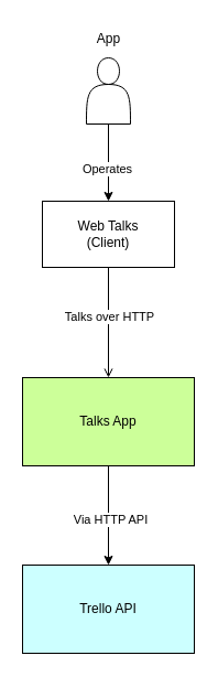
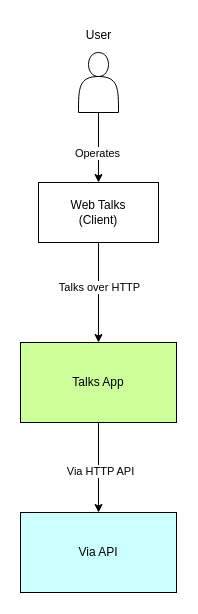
  <mxCell id="0" />
  <mxCell id="1" parent="0" />
  <mxCell id="2" value="" style="shape=actor;whiteSpace=wrap;html=1;" vertex="1" parent="1"><mxGeometry x="78" y="52" width="40" height="60" as="geometry" /></mxCell>
  <mxCell id="3" value="Web Talks&lt;div&gt;(Client)&lt;/div&gt;" style="rounded=0;whiteSpace=wrap;html=1;" vertex="1" parent="1"><mxGeometry x="38" y="182" width="120" height="60" as="geometry" /></mxCell>
  <mxCell id="4" value="Talks App" style="rounded=0;whiteSpace=wrap;html=1;fillColor=#CCFF99;" vertex="1" parent="1"><mxGeometry x="20" y="342" width="156" height="80" as="geometry" /></mxCell>
- <mxCell id="5" value="" style="endArrow=open;html=1;rounded=0;exitX=0.5;exitY=1;exitDx=0;exitDy=0;entryX=0.5;entryY=0;entryDx=0;entryDy=0;" edge="1" parent="1" source="3" target="4"><mxGeometry width="50" height="50" relative="1" as="geometry"><mxPoint x="94" y="302" as="sourcePoint" /><mxPoint x="144" y="252" as="targetPoint" /></mxGeometry></mxCell>
+ <mxCell id="5" value="" style="endArrow=classic;html=1;rounded=0;exitX=0.5;exitY=1;exitDx=0;exitDy=0;entryX=0.5;entryY=0;entryDx=0;entryDy=0;" edge="1" parent="1" source="3" target="4"><mxGeometry width="50" height="50" relative="1" as="geometry"><mxPoint x="94" y="302" as="sourcePoint" /><mxPoint x="144" y="252" as="targetPoint" /></mxGeometry></mxCell>
  <mxCell id="6" value="Talks over HTTP" style="edgeLabel;html=1;align=center;verticalAlign=middle;resizable=0;points=[];" vertex="1" connectable="0" parent="5"><mxGeometry x="-0.127" relative="1" as="geometry"><mxPoint as="offset" /></mxGeometry></mxCell>
  <mxCell id="7" value="" style="endArrow=classic;html=1;rounded=0;exitX=0.5;exitY=1;exitDx=0;exitDy=0;entryX=0.5;entryY=0;entryDx=0;entryDy=0;" edge="1" parent="1" source="2" target="3"><mxGeometry width="50" height="50" relative="1" as="geometry"><mxPoint x="54" y="232" as="sourcePoint" /><mxPoint x="104" y="182" as="targetPoint" /></mxGeometry></mxCell>
  <mxCell id="8" value="Operates" style="edgeLabel;html=1;align=center;verticalAlign=middle;resizable=0;points=[];" vertex="1" connectable="0" parent="7"><mxGeometry x="0.133" y="-2" relative="1" as="geometry"><mxPoint as="offset" /></mxGeometry></mxCell>
- <mxCell id="9" value="App" style="text;html=1;align=center;verticalAlign=middle;resizable=0;points=[];autosize=1;strokeColor=none;fillColor=none;" vertex="1" parent="1"><mxGeometry x="73" y="20" width="50" height="30" as="geometry" /></mxCell>
- <mxCell id="10" value="Trello API" style="rounded=0;whiteSpace=wrap;html=1;fillColor=#CCFFFF;" vertex="1" parent="1"><mxGeometry x="20" y="512" width="156" height="80" as="geometry" /></mxCell>
+ <mxCell id="9" value="User" style="text;html=1;align=center;verticalAlign=middle;resizable=0;points=[];autosize=1;strokeColor=none;fillColor=none;" vertex="1" parent="1"><mxGeometry x="73" y="20" width="50" height="30" as="geometry" /></mxCell>
+ <mxCell id="10" value="Via API" style="rounded=0;whiteSpace=wrap;html=1;fillColor=#CCFFFF;" vertex="1" parent="1"><mxGeometry x="20" y="512" width="156" height="80" as="geometry" /></mxCell>
  <mxCell id="11" value="" style="endArrow=classic;html=1;rounded=0;exitX=0.5;exitY=1;exitDx=0;exitDy=0;" edge="1" parent="1" source="4" target="10"><mxGeometry width="50" height="50" relative="1" as="geometry"><mxPoint x="54" y="532" as="sourcePoint" /><mxPoint x="104" y="482" as="targetPoint" /></mxGeometry></mxCell>
  <mxCell id="12" value="Via HTTP API" style="edgeLabel;html=1;align=center;verticalAlign=middle;resizable=0;points=[];" vertex="1" connectable="0" parent="11"><mxGeometry x="0.067" y="1" relative="1" as="geometry"><mxPoint as="offset" /></mxGeometry></mxCell>
